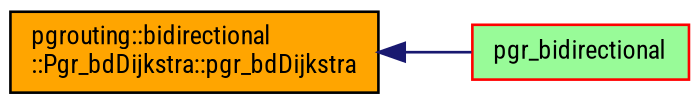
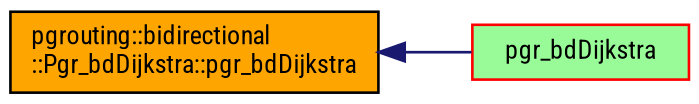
  digraph {
    rankdir=LR
    fontname="Roboto Condensed"
    node [fontname="Roboto Condensed" fontsize=10 shape=record style=filled]
    n1 [color=black fillcolor=orange fontcolor=black height=0.2 label="pgrouting::bidirectional\l::Pgr_bdDijkstra::pgr_bdDijkstra" width=0.4]
-   n2 [color=red fillcolor=palegreen height=0.2 label=pgr_bidirectional width=0.4]
+   n2 [color=red fillcolor=palegreen height=0.2 label=pgr_bdDijkstra width=0.4]
    n1 -> n2 [color=midnightblue dir=back fontname="Roboto Condensed" fontsize=10 labelfontname=Helvetica labelfontsize=10 style=solid]
  }
